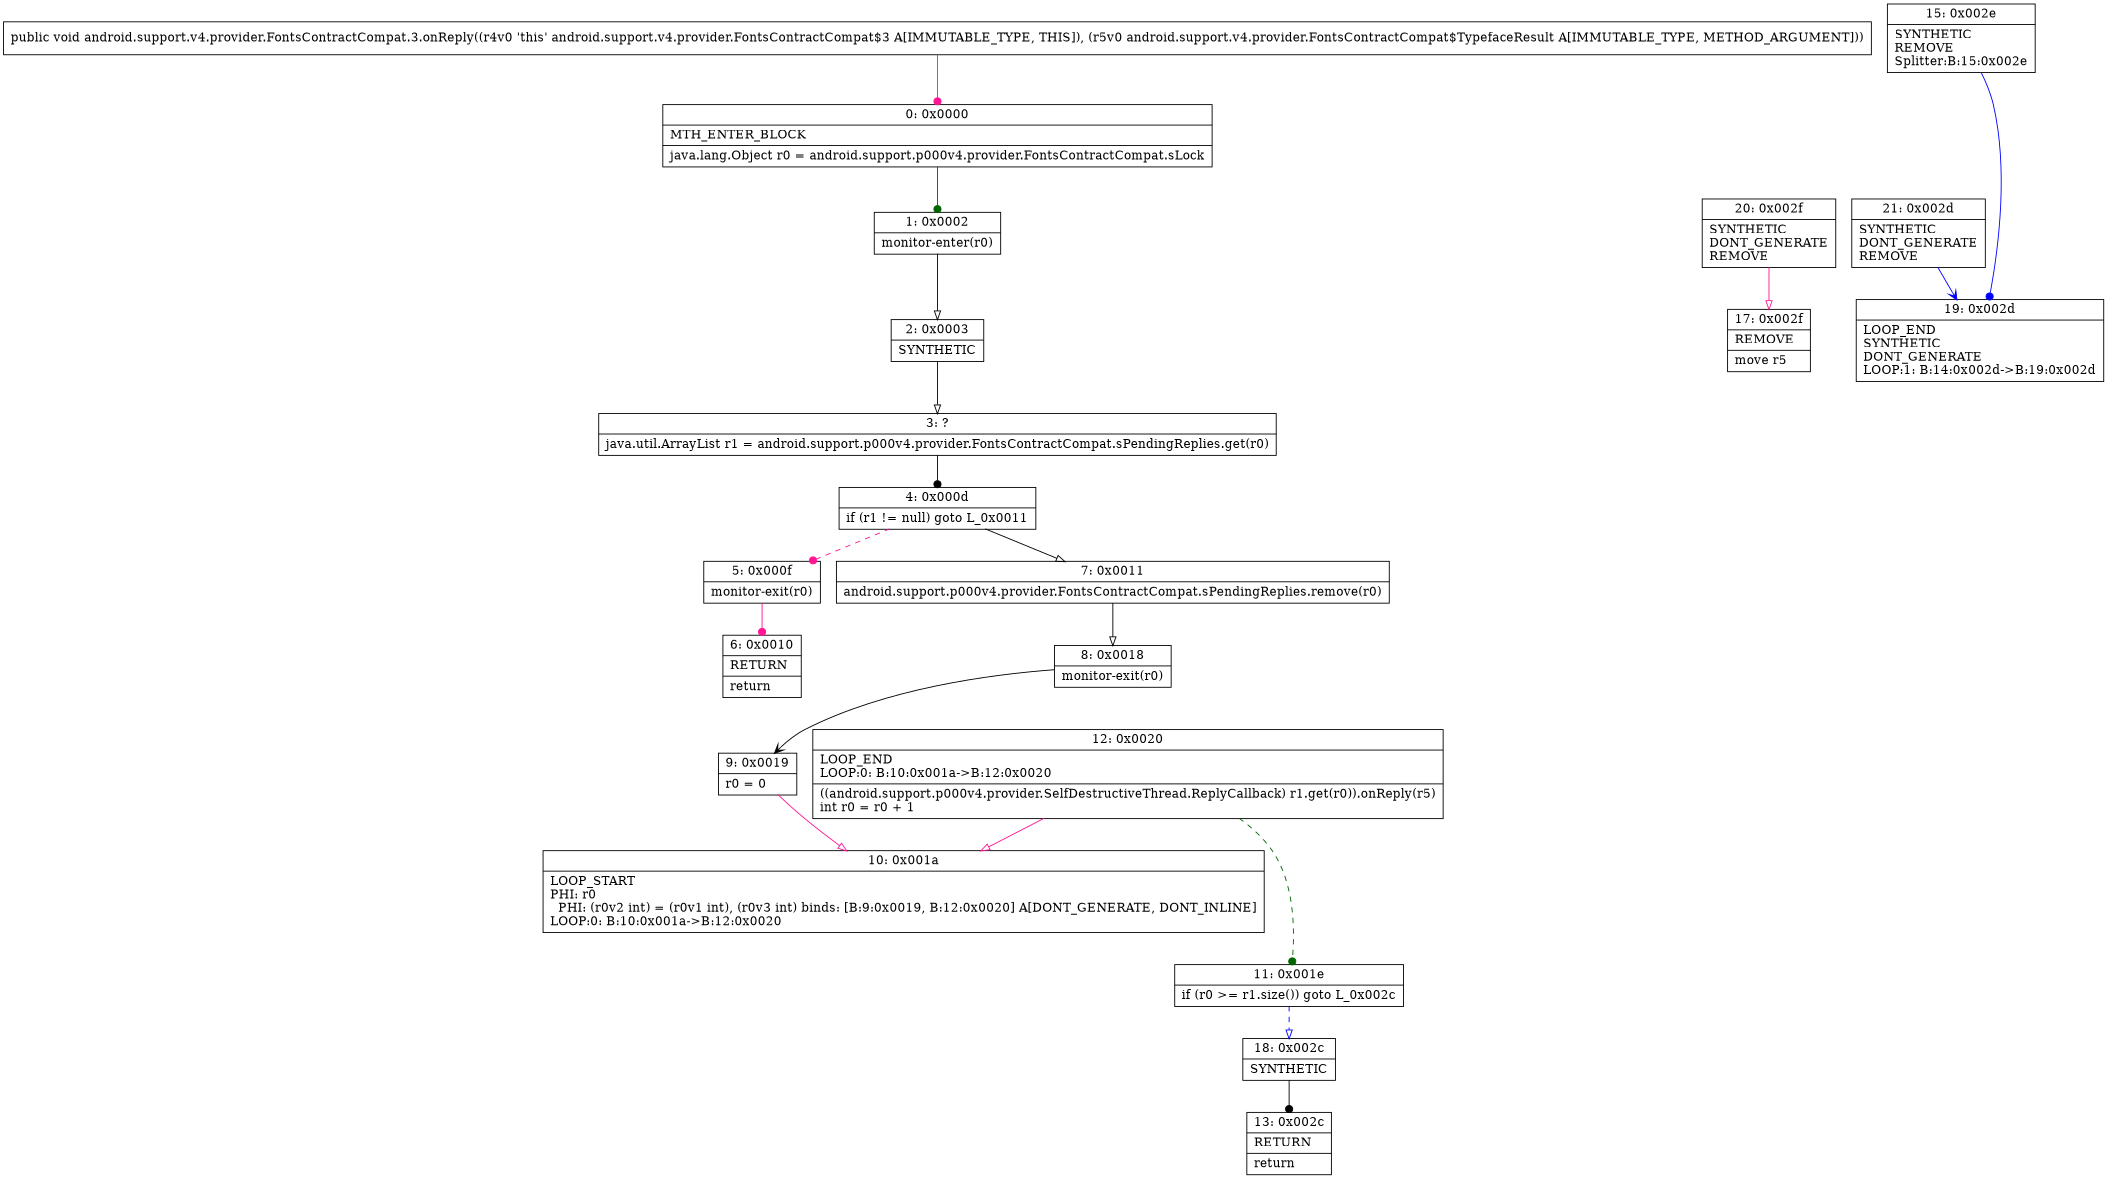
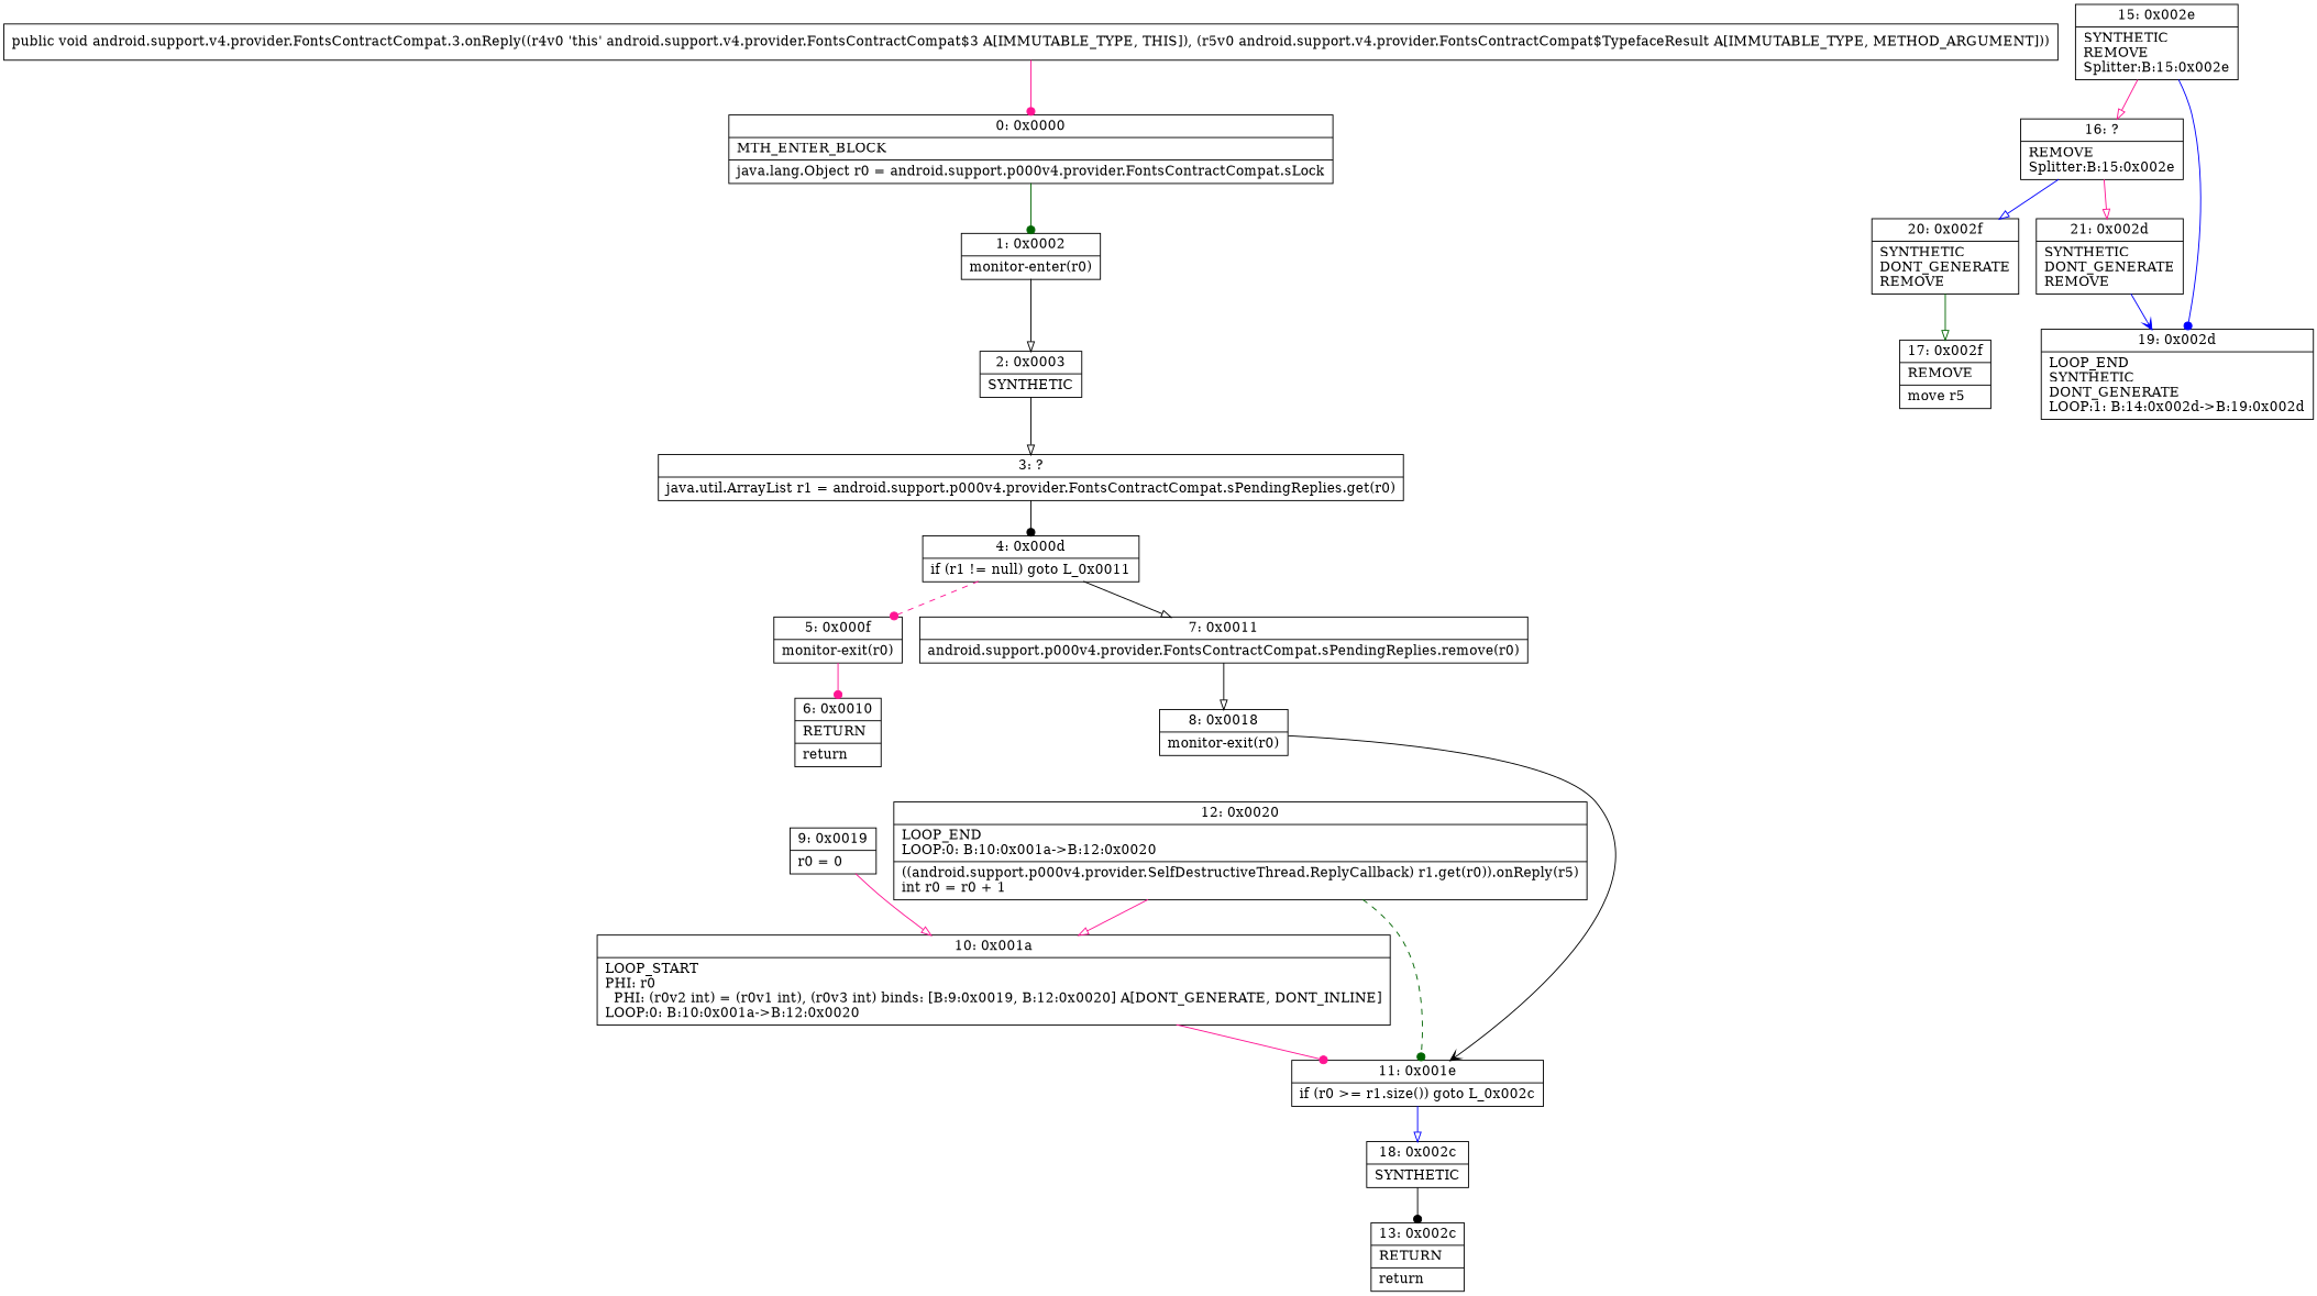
  digraph {
    node [shape=record]
    edge [arrowhead=onormal color=deeppink]
    n1 [label="{0\:\ 0x0000|MTH_ENTER_BLOCK\l|java.lang.Object r0 = android.support.p000v4.provider.FontsContractCompat.sLock\l}"]
    n2 [label="{1\:\ 0x0002|monitor\-enter(r0)\l}"]
    n3 [label="{2\:\ 0x0003|SYNTHETIC\l}"]
    n4 [label="{3\:\ ?|java.util.ArrayList r1 = android.support.p000v4.provider.FontsContractCompat.sPendingReplies.get(r0)\l}"]
    n5 [label="{4\:\ 0x000d|if (r1 != null) goto L_0x0011\l}"]
    n6 [label="{5\:\ 0x000f|monitor\-exit(r0)\l}"]
    n7 [label="{7\:\ 0x0011|android.support.p000v4.provider.FontsContractCompat.sPendingReplies.remove(r0)\l}"]
    n8 [label="{6\:\ 0x0010|RETURN\l|return\l}"]
    n9 [label="{8\:\ 0x0018|monitor\-exit(r0)\l}"]
    n10 [label="{9\:\ 0x0019|r0 = 0\l}"]
    n11 [label="{10\:\ 0x001a|LOOP_START\lPHI: r0 \l  PHI: (r0v2 int) = (r0v1 int), (r0v3 int) binds: [B:9:0x0019, B:12:0x0020] A[DONT_GENERATE, DONT_INLINE]\lLOOP:0: B:10:0x001a\-\>B:12:0x0020\l}"]
    n12 [label="{11\:\ 0x001e|if (r0 \>= r1.size()) goto L_0x002c\l}"]
    n13 [label="{18\:\ 0x002c|SYNTHETIC\l}"]
    n14 [label="{12\:\ 0x0020|LOOP_END\lLOOP:0: B:10:0x001a\-\>B:12:0x0020\l|((android.support.p000v4.provider.SelfDestructiveThread.ReplyCallback) r1.get(r0)).onReply(r5)\lint r0 = r0 + 1\l}"]
    n15 [label="{13\:\ 0x002c|RETURN\l|return\l}"]
    n16 [label="{15\:\ 0x002e|SYNTHETIC\lREMOVE\lSplitter:B:15:0x002e\l}"]
+   n17 [label="{16\:\ ?|REMOVE\lSplitter:B:15:0x002e\l}"]
    n18 [label="{19\:\ 0x002d|LOOP_END\lSYNTHETIC\lDONT_GENERATE\lLOOP:1: B:14:0x002d\-\>B:19:0x002d\l}"]
    n19 [label="{20\:\ 0x002f|SYNTHETIC\lDONT_GENERATE\lREMOVE\l}"]
    n20 [label="{21\:\ 0x002d|SYNTHETIC\lDONT_GENERATE\lREMOVE\l}"]
    n21 [label="{17\:\ 0x002f|REMOVE\l|move r5\l}"]
    n22 [label="{public void android.support.v4.provider.FontsContractCompat.3.onReply((r4v0 'this' android.support.v4.provider.FontsContractCompat$3 A[IMMUTABLE_TYPE, THIS]), (r5v0 android.support.v4.provider.FontsContractCompat$TypefaceResult A[IMMUTABLE_TYPE, METHOD_ARGUMENT])) }"]
    n1 -> n2 [arrowhead=dot color=darkgreen]
    n2 -> n3 [color=black]
    n3 -> n4 [color=black]
    n4 -> n5 [arrowhead=dot color=black]
    n5 -> n6 [arrowhead=dot style=dashed]
    n5 -> n7 [color=black]
    n6 -> n8 [arrowhead=dot]
    n7 -> n9 [color=black]
-   n9 -> n10 [arrowhead=vee color=black]
+   n9 -> n12 [arrowhead=vee color=black]
    n10 -> n11
-   n12 -> n13 [color=blue style=dashed]
+   n11 -> n12 [arrowhead=dot]
+   n12 -> n13 [color=blue]
    n13 -> n15 [arrowhead=dot color=black]
    n14 -> n11
    n14 -> n12 [arrowhead=dot color=darkgreen style=dashed]
+   n16 -> n17
    n16 -> n18 [arrowhead=dot color=blue]
-   n19 -> n21
+   n17 -> n19 [color=blue]
+   n17 -> n20
+   n19 -> n21 [color=darkgreen]
    n20 -> n18 [arrowhead=vee color=blue]
    n22 -> n1 [arrowhead=dot]
  }
